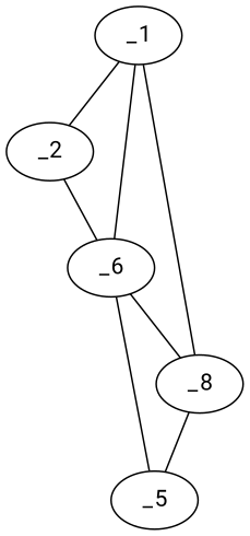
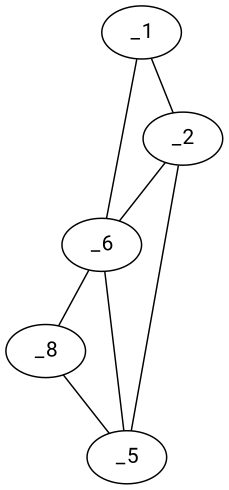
  graph {
    fontname="Roboto Mono"
    node [fontname="Roboto Mono" y=24]
    edge [fontname="Roboto Mono" valence=1]
    _1 [x=74 y=31]
    _2 [x=77]
    n3 [label=_8 x=93 y=47]
    n4 [label=_6 x=82]
    _5 [x=95 y=22]
    _1 -- _2 [valence=2]
-   _1 -- n3
    _1 -- n4
    _2 -- n4 [valence=2]
+   _2 -- _5
    n3 -- _5
    n4 -- n3 [valence=2]
    n4 -- _5
  }
